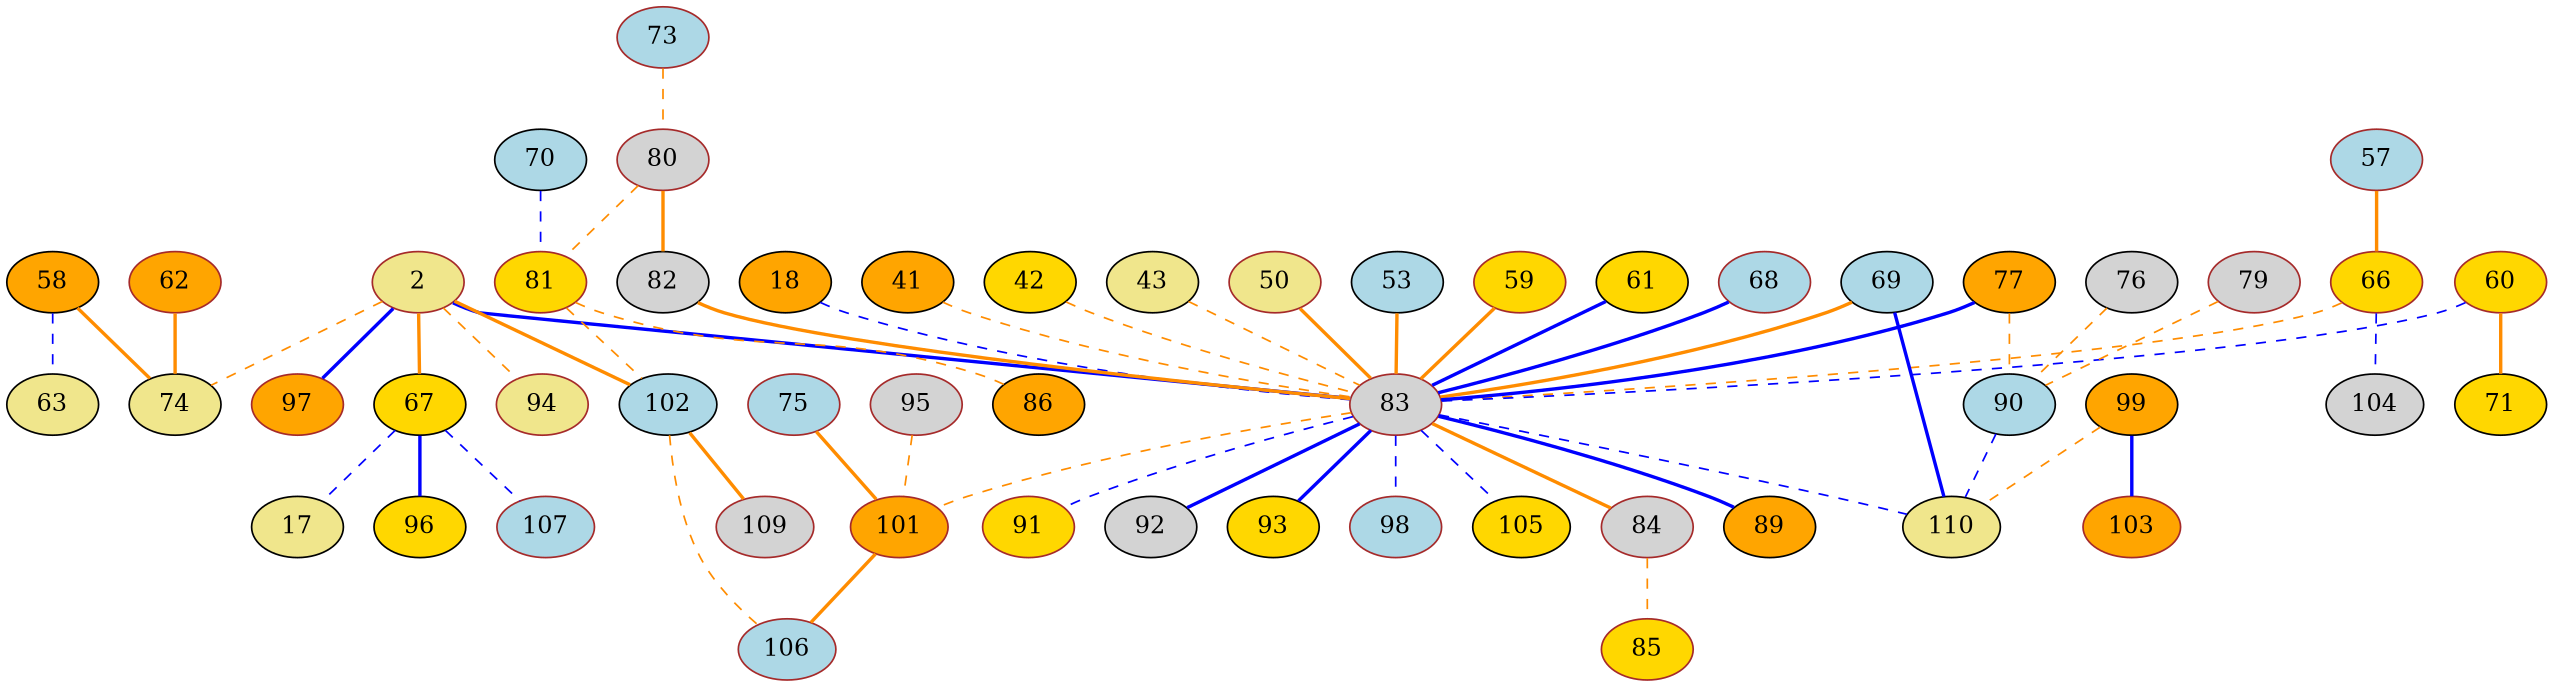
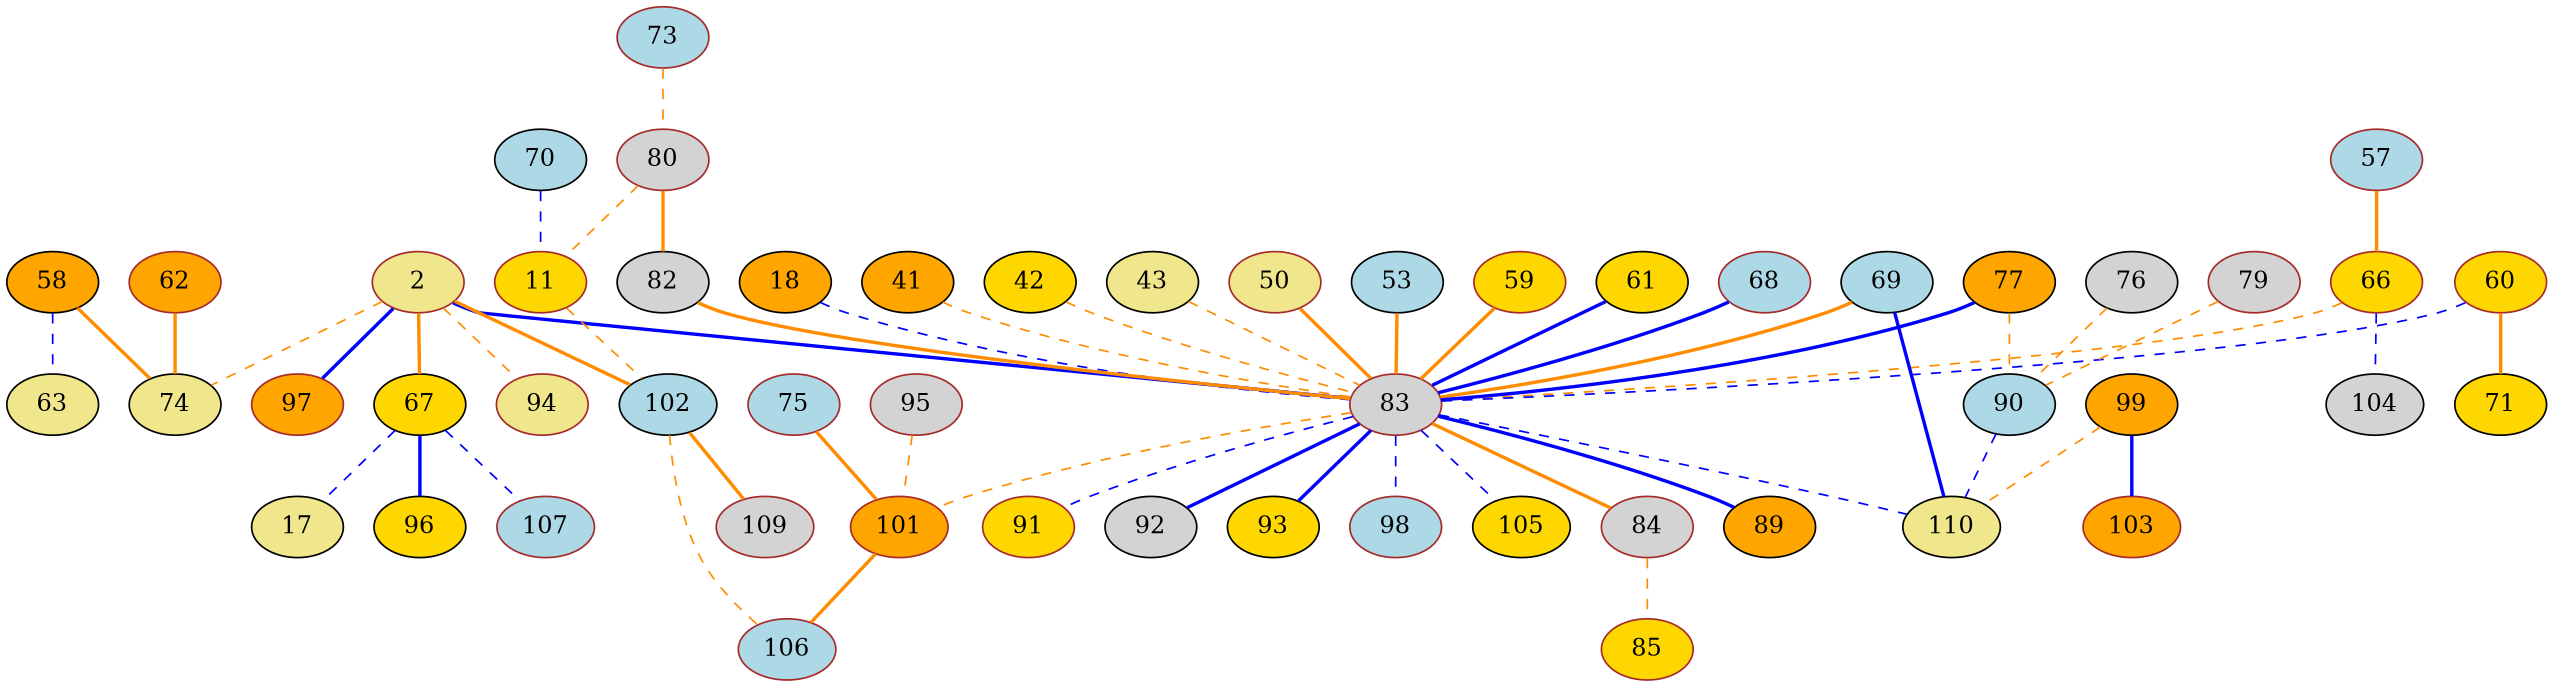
  graph {
    node [color=black fillcolor=gold style=filled]
    edge [color=darkorange style=dashed]
    67 [super="+17+36+21+23+26"]
    n2 [fillcolor=khaki label=17]
    96
    107 [color=brown fillcolor=lightblue]
    2 [color=brown fillcolor=khaki]
    n6 [fillcolor=khaki label=74 super="+5"]
    83 [color=brown fillcolor=lightgrey super="+33+39+72"]
    94 [color=brown fillcolor=khaki]
    97 [color=brown fillcolor=orange super="+1"]
    102 [fillcolor=lightblue super="+40"]
    110 [fillcolor=khaki super="+108"]
    101 [color=brown fillcolor=orange super="+74"]
    84 [color=brown fillcolor=lightgrey]
    89 [fillcolor=orange]
    91 [color=brown]
    92 [fillcolor=lightgrey]
    93
    98 [color=brown fillcolor=lightblue]
    105
    106 [color=brown fillcolor=lightblue super="+49"]
    109 [color=brown fillcolor=lightgrey]
    18 [fillcolor=orange]
    41 [fillcolor=orange]
    42
    43 [fillcolor=khaki super="+19"]
    50 [color=brown fillcolor=khaki]
    53 [fillcolor=lightblue super="+47"]
    66 [color=brown super="+65"]
    104 [fillcolor=lightgrey]
    57 [color=brown fillcolor=lightblue]
    58 [fillcolor=orange]
    63 [fillcolor=khaki]
    59 [color=brown]
    60 [color=brown]
    71
    61
    62 [color=brown fillcolor=orange]
    68 [color=brown fillcolor=lightblue]
    69 [fillcolor=lightblue super="+56"]
-   81 [color=brown super="+22+46"]
-   86 [fillcolor=orange]
+   81 [color=brown super="+22+46" label=11]
    70 [fillcolor=lightblue]
    80 [color=brown fillcolor=lightgrey super="+29"]
    82 [fillcolor=lightgrey super="+48"]
    73 [color=brown fillcolor=lightblue]
    75 [color=brown fillcolor=lightblue]
    90 [fillcolor=lightblue super="+54"]
    76 [fillcolor=lightgrey]
    77 [fillcolor=orange super="+34"]
    79 [color=brown fillcolor=lightgrey]
    85 [color=brown]
    95 [color=brown fillcolor=lightgrey]
    99 [fillcolor=orange]
    103 [color=brown fillcolor=orange]
    67 -- n2 [color=blue]
    67 -- 96 [color=blue style=bold]
    67 -- 107 [color=blue]
    2 -- 67 [style=bold]
    2 -- n6 [weight=2]
    2 -- 83 [color=blue style=bold weight=2]
    2 -- 94
    2 -- 97 [color=blue style=bold weight=2]
    2 -- 102 [style=bold]
    83 -- 110 [color=blue]
    83 -- 101
    83 -- 84 [style=bold]
    83 -- 89 [color=blue style=bold]
    83 -- 91 [color=blue]
    83 -- 92 [color=blue style=bold]
    83 -- 93 [color=blue style=bold]
    83 -- 98 [color=blue]
    83 -- 105 [color=blue]
    102 -- 106
    102 -- 109 [style=bold]
    101 -- 106 [style=bold]
    84 -- 85
    18 -- 83 [color=blue]
    41 -- 83
    42 -- 83
    43 -- 83
    50 -- 83 [style=bold]
    53 -- 83 [style=bold]
    66 -- 83
    66 -- 104 [color=blue]
    57 -- 66 [style=bold]
    58 -- n6 [style=bold]
    58 -- 63 [color=blue]
    59 -- 83 [style=bold]
    60 -- 83 [color=blue]
    60 -- 71 [style=bold]
    61 -- 83 [color=blue style=bold]
    62 -- n6 [style=bold]
    68 -- 83 [color=blue style=bold]
    69 -- 83 [style=bold]
    69 -- 110 [color=blue style=bold]
    81 -- 102
-   81 -- 86
    70 -- 81 [color=blue]
    80 -- 81
    80 -- 82 [style=bold]
    82 -- 83 [style=bold]
    73 -- 80
    75 -- 101 [style=bold]
    90 -- 110 [color=blue]
    76 -- 90
    77 -- 83 [color=blue style=bold]
    77 -- 90
    79 -- 90
    95 -- 101
    99 -- 110
    99 -- 103 [color=blue style=bold]
  }
